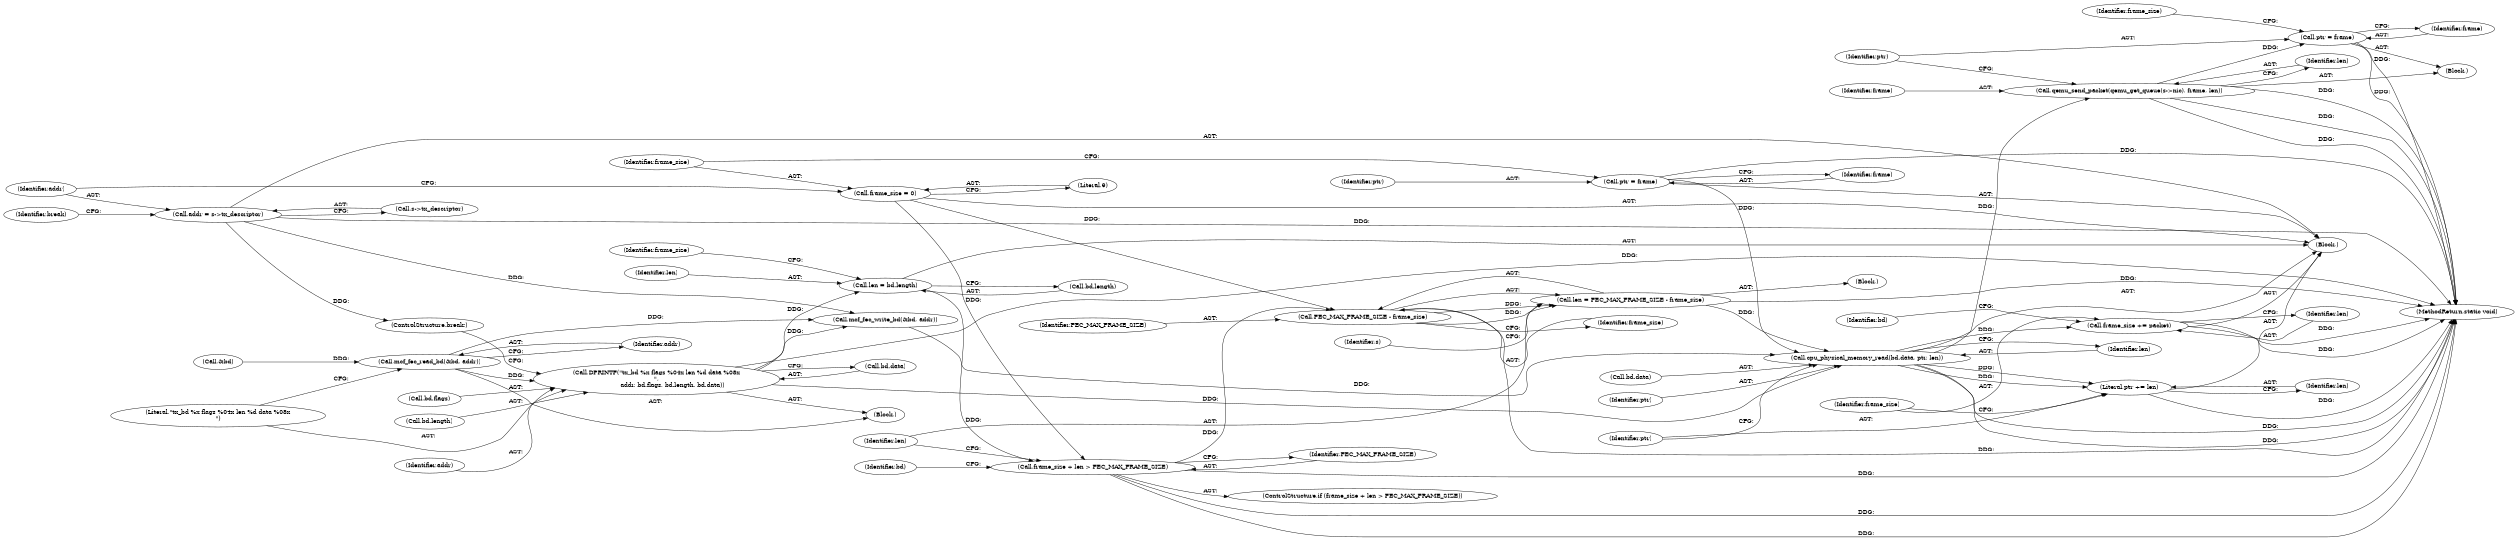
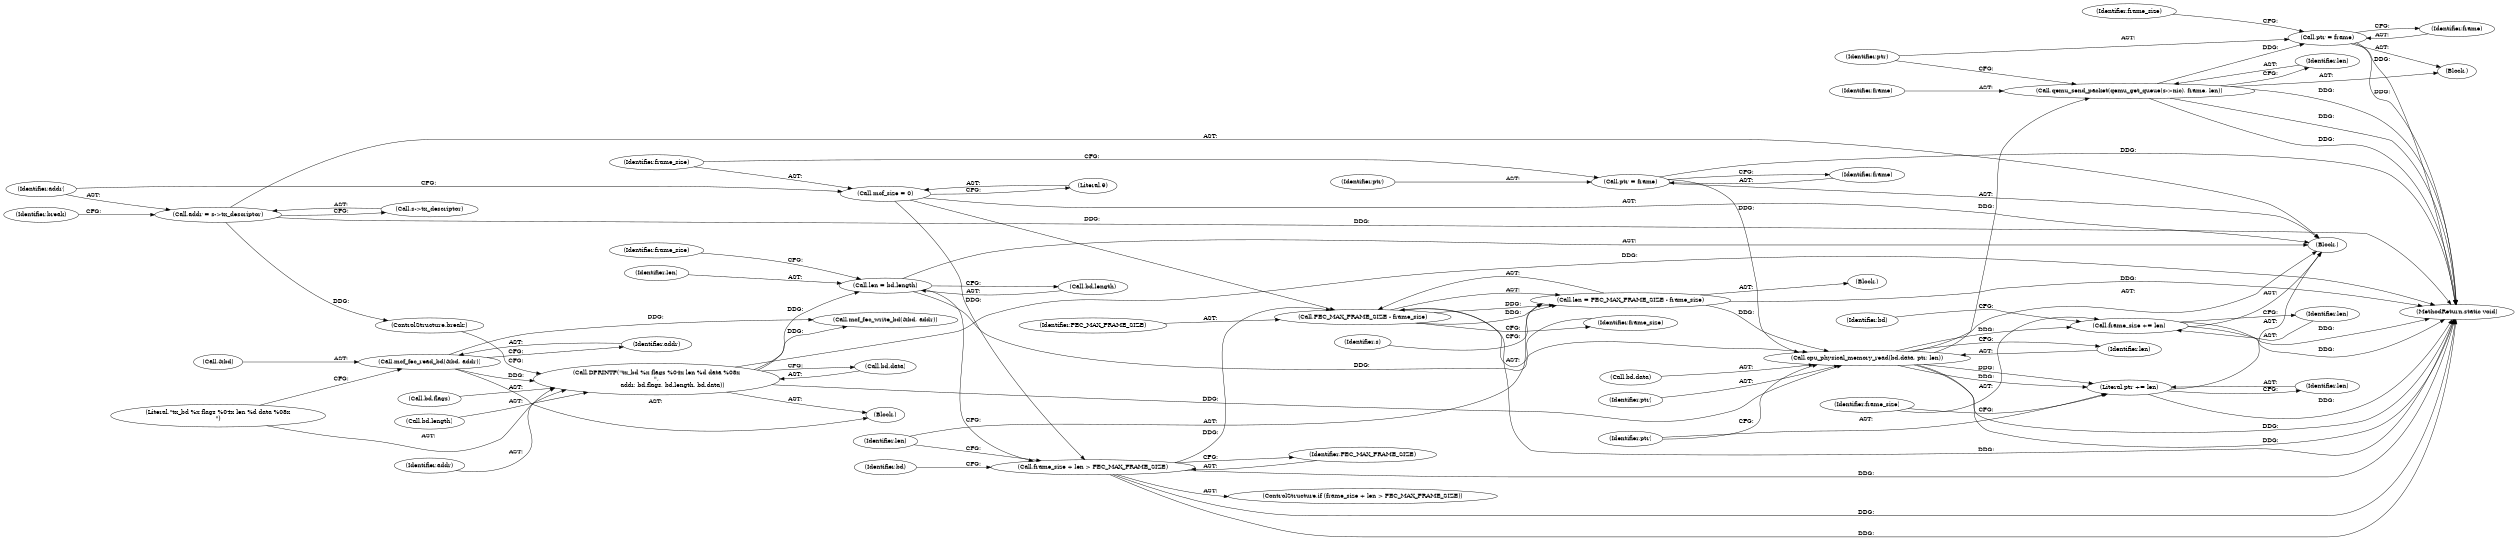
  digraph {
    rankdir=LR
    n1 [label="(Call,cpu_physical_memory_read(bd.data, ptr, len))"]
    n2 [label="(Literal,ptr += len)"]
-   n3 [label="(Call,frame_size += packet)"]
+   n3 [label="(Call,frame_size += len)"]
    n4 [label="(Call,qemu_send_packet(qemu_get_queue(s->nic), frame, len))"]
    n5 [label="(Identifier,len)"]
    n6 [label="(Block,)"]
    n7 [label="(MethodReturn,static void)"]
    n8 [label="(Identifier,len)"]
    n9 [label="(Identifier,len)"]
    n10 [label="(Call,ptr = frame)"]
    n11 [label="(Identifier,len)"]
    n12 [label="(Block,)"]
    n13 [label="(Call,DPRINTF(\"tx_bd %x flags %04x len %d data %08x\n\",\n                 addr, bd.flags, bd.length, bd.data))"]
    n14 [label="(Call,len = bd.length)"]
    n15 [label="(Call,bd.data)"]
    n16 [label="(Call,mcf_fec_write_bd(&bd, addr))"]
    n17 [label="(Block,)"]
    n18 [label="(Call,frame_size + len > FEC_MAX_FRAME_SIZE)"]
    n19 [label="(Call,bd.length)"]
    n20 [label="(Call,mcf_fec_read_bd(&bd, addr))"]
    n21 [label="(Identifier,addr)"]
    n22 [label="(Call,addr = s->tx_descriptor)"]
    n23 [label="(Call,s->tx_descriptor)"]
    n24 [label="(ControlStructure,break;)"]
    n25 [label="(Call,ptr = frame)"]
    n26 [label="(Identifier,frame)"]
    n27 [label="(Call,len = FEC_MAX_FRAME_SIZE - frame_size)"]
    n28 [label="(Call,FEC_MAX_FRAME_SIZE - frame_size)"]
    n29 [label="(Block,)"]
    n30 [label="(Identifier,frame_size)"]
    n31 [label="(Identifier,FEC_MAX_FRAME_SIZE)"]
    n32 [label="(ControlStructure,if (frame_size + len > FEC_MAX_FRAME_SIZE))"]
-   n33 [label="(Call,frame_size = 0)"]
+   n33 [label="(Call,mcf_size = 0)"]
    n34 [label="(Literal,9)"]
    n35 [label="(Identifier,frame)"]
    n36 [label="(Identifier,frame_size)"]
    n37 [label="(Identifier,FEC_MAX_FRAME_SIZE)"]
    n38 [label="(Identifier,frame)"]
    n39 [label="(Identifier,frame_size)"]
    n40 [label="(Identifier,ptr)"]
    n41 [label="(Identifier,len)"]
    n42 [label="(Identifier,addr)"]
    n43 [label="(Identifier,bd)"]
    n44 [label="(Call,bd.flags)"]
    n45 [label="(Identifier,frame_size)"]
    n46 [label="(Identifier,ptr)"]
    n47 [label="(Identifier,s)"]
    n48 [label="(Identifier,frame_size)"]
    n49 [label="(Call,bd.length)"]
    n50 [label="(Identifier,ptr)"]
    n51 [label="(Identifier,bd)"]
    n52 [label="(Call,bd.data)"]
    n53 [label="(Identifier,ptr)"]
    n54 [label="(Literal,\"tx_bd %x flags %04x len %d data %08x\n\")"]
    n55 [label="(Identifier,break)"]
    n56 [label="(Call,&bd)"]
    n57 [label="(Identifier,addr)"]
    n58 [label="(Identifier,len)"]
    n1 -> n2 [label="DDG: "]
    n1 -> n2 [label="DDG: "]
    n1 -> n3 [label="DDG: "]
    n1 -> n4 [label="DDG: "]
    n1 -> n5 [label="CFG: "]
    n1 -> n6 [label="AST: "]
    n1 -> n7 [label="DDG: "]
    n1 -> n7 [label="DDG: "]
    n2 -> n6 [label="AST: "]
    n2 -> n7 [label="DDG: "]
    n2 -> n8 [label="CFG: "]
    n3 -> n6 [label="AST: "]
    n3 -> n7 [label="DDG: "]
    n3 -> n7 [label="DDG: "]
    n3 -> n9 [label="CFG: "]
    n4 -> n7 [label="DDG: "]
    n4 -> n7 [label="DDG: "]
    n4 -> n7 [label="DDG: "]
    n4 -> n10 [label="DDG: "]
    n4 -> n11 [label="CFG: "]
    n4 -> n12 [label="AST: "]
    n5 -> n1 [label="AST: "]
    n8 -> n2 [label="AST: "]
    n9 -> n3 [label="AST: "]
    n10 -> n7 [label="DDG: "]
    n10 -> n7 [label="DDG: "]
    n10 -> n12 [label="AST: "]
    n10 -> n35 [label="CFG: "]
    n11 -> n4 [label="AST: "]
    n13 -> n1 [label="DDG: "]
    n13 -> n7 [label="DDG: "]
    n13 -> n14 [label="DDG: "]
    n13 -> n15 [label="CFG: "]
    n13 -> n16 [label="DDG: "]
    n13 -> n17 [label="AST: "]
-   n16 -> n1 [label="DDG: "]
+   n14 -> n1 [label="DDG: "]
    n14 -> n6 [label="AST: "]
-   n14 -> n18 [label="DDG: "]
+   n14 -> n18 [label="CFG: "]
    n14 -> n19 [label="CFG: "]
    n15 -> n13 [label="AST: "]
    n18 -> n7 [label="DDG: "]
    n18 -> n7 [label="DDG: "]
    n18 -> n7 [label="DDG: "]
    n18 -> n28 [label="DDG: "]
    n18 -> n31 [label="CFG: "]
    n18 -> n32 [label="AST: "]
    n19 -> n14 [label="AST: "]
    n20 -> n13 [label="DDG: "]
    n20 -> n16 [label="DDG: "]
    n20 -> n17 [label="AST: "]
    n20 -> n21 [label="CFG: "]
    n21 -> n20 [label="AST: "]
    n22 -> n6 [label="AST: "]
    n22 -> n7 [label="DDG: "]
-   n22 -> n16 [label="DDG: "]
    n22 -> n23 [label="CFG: "]
    n22 -> n24 [label="DDG: "]
    n23 -> n22 [label="AST: "]
    n24 -> n13 [label="CFG: "]
    n25 -> n1 [label="DDG: "]
    n25 -> n6 [label="AST: "]
    n25 -> n7 [label="DDG: "]
    n25 -> n26 [label="CFG: "]
    n26 -> n25 [label="AST: "]
    n27 -> n1 [label="DDG: "]
    n27 -> n7 [label="DDG: "]
    n27 -> n28 [label="AST: "]
    n27 -> n29 [label="AST: "]
    n28 -> n7 [label="DDG: "]
    n28 -> n27 [label="AST: "]
    n28 -> n27 [label="DDG: "]
    n28 -> n27 [label="DDG: "]
    n28 -> n30 [label="CFG: "]
    n30 -> n28 [label="AST: "]
    n31 -> n18 [label="AST: "]
    n33 -> n6 [label="AST: "]
    n33 -> n18 [label="DDG: "]
    n33 -> n28 [label="DDG: "]
    n33 -> n34 [label="CFG: "]
    n34 -> n33 [label="AST: "]
    n35 -> n10 [label="AST: "]
    n36 -> n25 [label="CFG: "]
    n36 -> n33 [label="AST: "]
    n37 -> n28 [label="AST: "]
    n38 -> n4 [label="AST: "]
    n39 -> n14 [label="CFG: "]
    n40 -> n25 [label="AST: "]
    n41 -> n14 [label="AST: "]
    n42 -> n13 [label="AST: "]
    n43 -> n18 [label="CFG: "]
    n44 -> n13 [label="AST: "]
    n45 -> n10 [label="CFG: "]
    n46 -> n1 [label="AST: "]
    n47 -> n27 [label="CFG: "]
    n48 -> n2 [label="CFG: "]
    n48 -> n3 [label="AST: "]
    n49 -> n13 [label="AST: "]
    n50 -> n1 [label="CFG: "]
    n50 -> n2 [label="AST: "]
    n51 -> n3 [label="CFG: "]
    n52 -> n1 [label="AST: "]
    n53 -> n4 [label="CFG: "]
    n53 -> n10 [label="AST: "]
    n54 -> n13 [label="AST: "]
    n54 -> n20 [label="CFG: "]
    n55 -> n22 [label="CFG: "]
-   n56 -> n20 [label="DDG: "]
+   n56 -> n20 [label="AST: "]
    n57 -> n22 [label="AST: "]
    n57 -> n33 [label="CFG: "]
    n58 -> n18 [label="CFG: "]
    n58 -> n27 [label="AST: "]
  }
